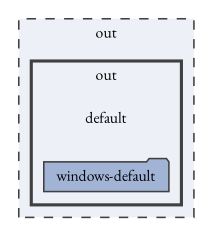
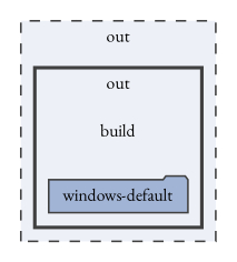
  digraph {
    compound=true
    rankdir=LR
    fontname="EB Garamond"
    node [fontname="EB Garamond" fontsize=10]
-   n1 [height=0.2 label=default shape=plaintext width=0.4]
+   n1 [height=0.2 label=build shape=plaintext width=0.4]
    n2 [color=grey25 fillcolor="#a2b4d6" height=0.2 label="windows-default" shape=folder style=filled width=0.4]
    subgraph cluster_1 {
      bgcolor="#edf0f7"
      fontsize=10
      label=out
      pencolor=grey25
      style="filled,dashed"
      subgraph cluster_2 {
        bgcolor="#edf0f7"
        fontsize=10
        pencolor=grey25
        style="filled,bold"
        n1
        n2
      }
    }
  }
